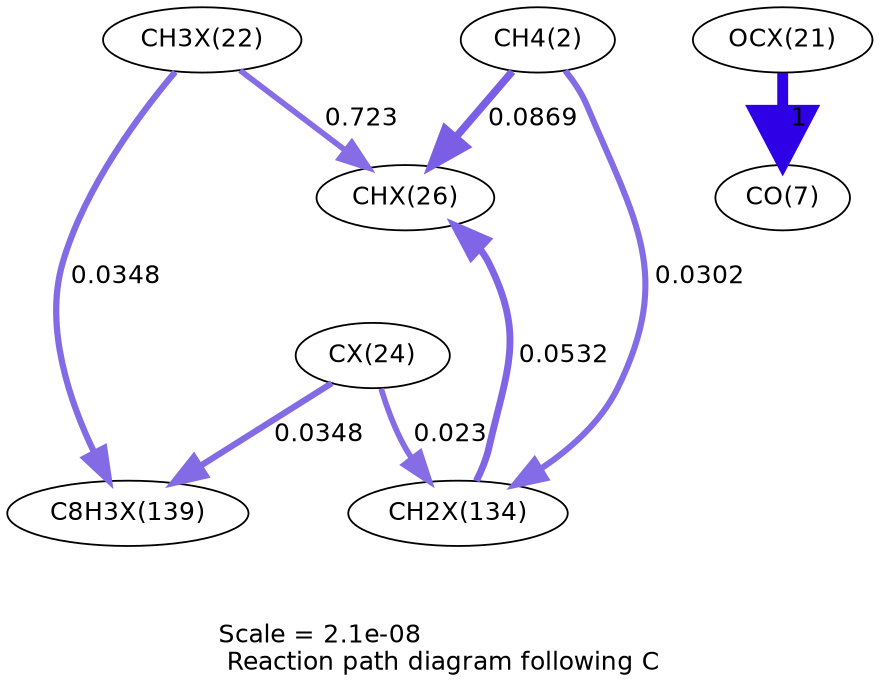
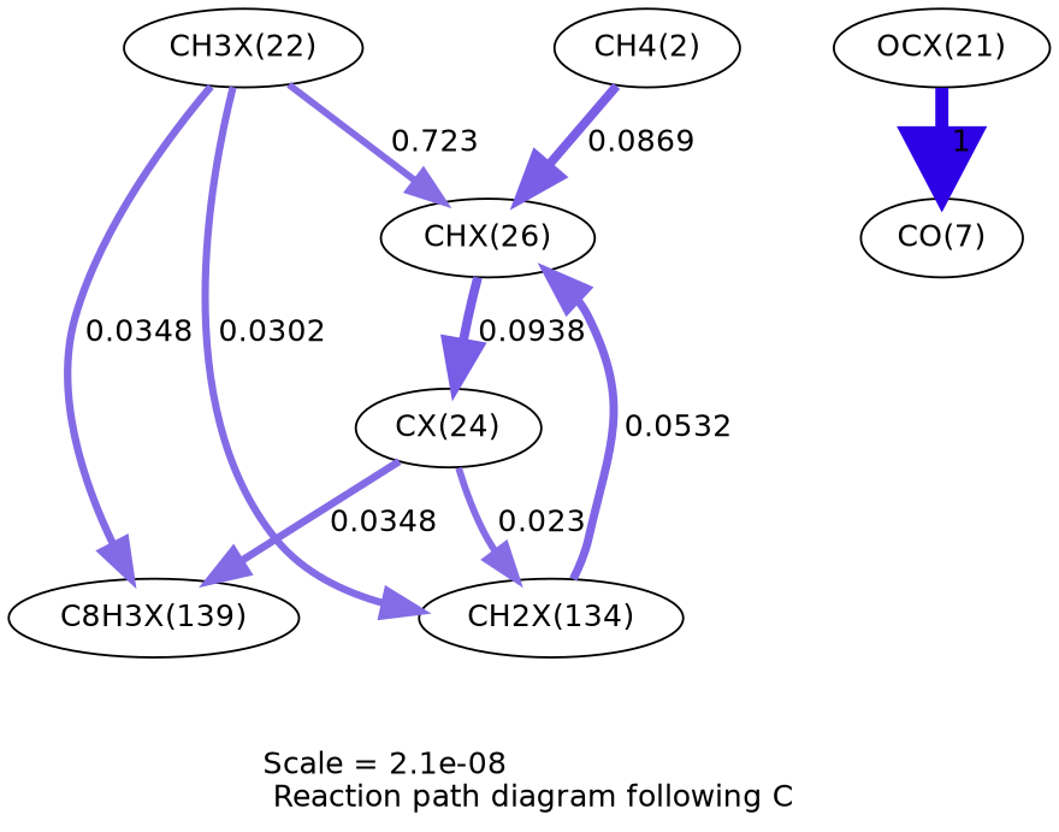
  digraph {
    fontname=Helvetica
    label="Scale = 2.1e-08\l Reaction path diagram following C"
    node [fontname=Helvetica]
    edge [arrowsize=1.58 color="0.7, 0.523, 0.9" fontname=Helvetica penwidth=3.15]
    n1 [label="CH4(2)"]
    n2 [label="CHX(26)"]
    n3 [label="CH3X(22)"]
    n4 [label="CH2X(134)"]
    n5 [label="C8H3X(139)"]
    n6 [label="CX(24)"]
    n7 [label="OCX(21)"]
    n8 [label="CO(7)"]
    n1 -> n2 [arrowsize=2.08 color="0.7, 0.587, 0.9" label=" 0.0869" penwidth=4.16]
+   n2 -> n6 [arrowsize=2.11 color="0.7, 0.594, 0.9" label=" 0.0938" penwidth=4.21]
    n3 -> n2 [label=" 0.723"]
-   n1 -> n4 [arrowsize=1.68 color="0.7, 0.53, 0.9" label=" 0.0302" penwidth=3.36]
+   n3 -> n4 [arrowsize=1.68 color="0.7, 0.53, 0.9" label=" 0.0302" penwidth=3.36]
    n3 -> n5 [arrowsize=1.73 color="0.7, 0.535, 0.9" label=" 0.0348" penwidth=3.46]
    n4 -> n2 [arrowsize=1.89 color="0.7, 0.553, 0.9" label=" 0.0532" penwidth=3.79]
    n6 -> n4 [label=" 0.023"]
    n6 -> n5 [arrowsize=1.73 color="0.7, 0.535, 0.9" label=" 0.0348" penwidth=3.46]
    n7 -> n8 [arrowsize=3 color="0.7, 1.5, 0.9" label=" 1" penwidth=6]
  }
